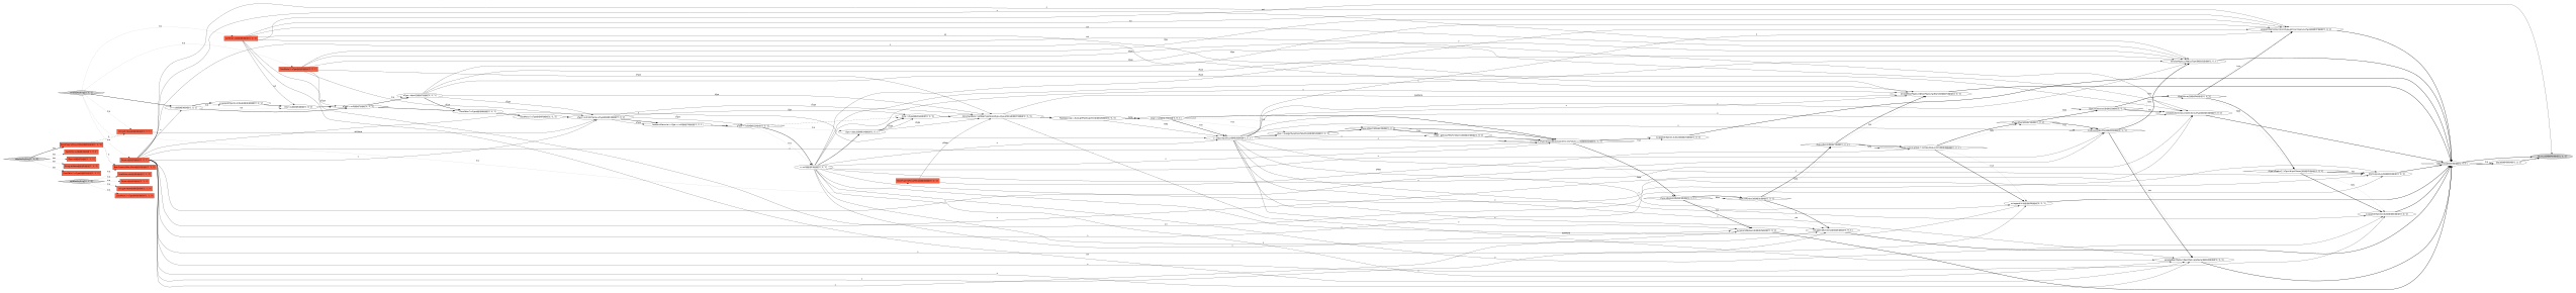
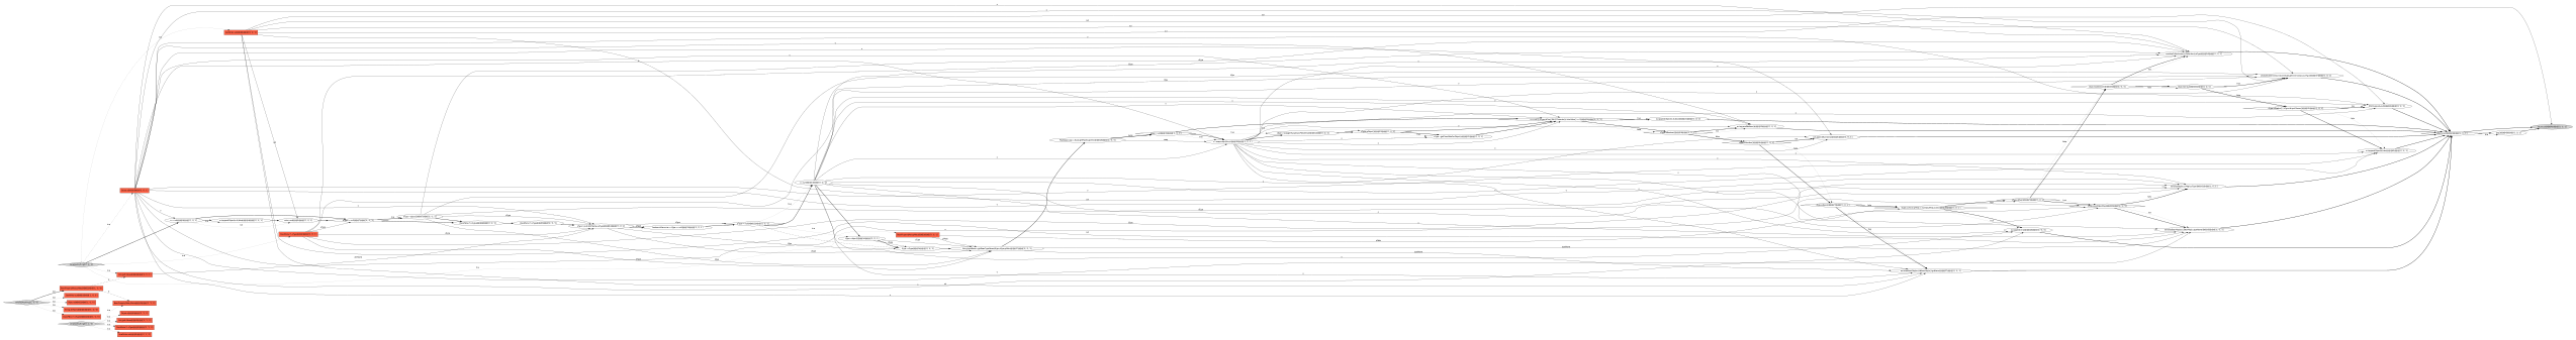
  digraph {
    fontname="IBM Plex Sans"
    rankdir=LR
    node [fillcolor=white fontname="IBM Plex Sans" shape=ellipse style=filled]
    edge [fontname="IBM Plex Sans" style=solid]
    n1 [label="pop()@@@45@@@['0', '0', '1']"]
    n2 [fillcolor=lightgray label="return out@@@46@@@['0', '0', '1']"]
    n3 [fillcolor=tomato label="UonWriter out@@@2@@@['0', '0', '1']" shape=box]
    n4 [label="serializeCollection(out,(Collection)o,eType)@@@34@@@['0', '0', '1']"]
    n5 [label="serializeMap(out,(Map)o,eType)@@@31@@@['0', '0', '1']"]
    n6 [label="serializeBeanMap(out,toBeanMap(o),typeName)@@@27@@@['0', '0', '1']"]
    n7 [label="return out@@@5@@@['0', '0', '1']"]
    n8 [label="serializeCollection(out,toList(sType.getInnerClass(),o),eType)@@@37@@@['0', '0', '1']"]
    n9 [label="IOUtils.pipe(o,out)@@@40@@@['0', '0', '1']"]
    n10 [label="serializeBeanMap(out,(BeanMap)o,typeName)@@@30@@@['0', '0', '1']"]
    n11 [label="!isRecursion@@@45@@@['0', '0', '1']" shape=diamond]
    n12 [label="eType == null@@@7@@@['0', '0', '1']" shape=diamond]
    n13 [label="aType == null@@@12@@@['0', '0', '1']" shape=diamond]
    n14 [label="o = null@@@13@@@['0', '0', '1']"]
    n15 [label="sType = aType@@@16@@@['0', '0', '1']"]
    n16 [label="aType = object()@@@14@@@['0', '0', '1']"]
    n17 [label="o instanceof BeanMap@@@30@@@['0', '0', '1']" shape=diamond]
    n18 [label="o == null || (sType.isChar() && ((Character)o).charValue() == 0)@@@24@@@['0', '0', '1']" shape=diamond]
    n19 [label="out.appendUri(o)@@@28@@@['0', '0', '1']"]
    n20 [label="out.appendObject(o,false)@@@43@@@['0', '0', '1']"]
    n21 [label="out.appendBoolean(o)@@@25@@@['0', '0', '1']"]
    n22 [label="out.appendNumber(o)@@@26@@@['0', '0', '1']"]
    n23 [label="o = swap.swap(this,o)@@@20@@@['0', '0', '1']"]
    n24 [label="String typeName = getBeanTypeName(eType,aType,pMeta)@@@17@@@['0', '0', '1']"]
    n25 [fillcolor=tomato label="JsonWriter out@@@2@@@['1', '0', '0']" shape=box]
    n26 [label="sType.isMap()@@@29@@@['0', '0', '1']" shape=diamond]
    n27 [label="sType.isCollection()@@@33@@@['0', '0', '1']" shape=diamond]
    n28 [label="sType.isArray()@@@36@@@['0', '0', '1']" shape=diamond]
    n29 [label="out.appendObject(null,false)@@@4@@@['0', '0', '1']"]
    n30 [label="out.appendObject(null,false)@@@24@@@['0', '0', '1']"]
    n31 [label="sType.isBoolean()@@@25@@@['0', '0', '1']" shape=diamond]
    n32 [label="sType = swap.getSwapClassMeta(this)@@@21@@@['0', '0', '1']"]
    n33 [label="sType = getClassMetaForObject(o)@@@22@@@['0', '0', '1']"]
    n34 [fillcolor=tomato label="Object o@@@2@@@['0', '0', '1']" shape=box]
    n35 [label="o == null@@@3@@@['0', '0', '1']"]
    n36 [label="aType = push(attrName,o,eType)@@@10@@@['0', '0', '1']"]
    n37 [label="boolean isRecursion = aType == null@@@11@@@['0', '0', '1']"]
    n38 [label="sType.isNumber()@@@26@@@['0', '0', '1']" shape=diamond]
    n39 [label="sType.isReader() || sType.isInputStream()@@@39@@@['0', '0', '1']" shape=diamond]
    n40 [label="sType.isBean()@@@27@@@['0', '0', '1']" shape=diamond]
    n41 [label="sType.isUri() || (pMeta != null && pMeta.isUri())@@@28@@@['0', '0', '1']" shape=diamond]
    n42 [fillcolor=tomato label="Object o@@@2@@@['1', '0', '0']" shape=box]
    n43 [label="swap != null@@@19@@@['0', '0', '1']" shape=diamond]
    n44 [label="sType.isObject()@@@22@@@['0', '0', '1']" shape=diamond]
    n45 [fillcolor=tomato label="JsonWriter out@@@2@@@['0', '1', '0']" shape=box]
    n46 [fillcolor=tomato label="String attrName@@@2@@@['1', '0', '0']" shape=box]
    n47 [fillcolor=tomato label="BeanPropertyMeta pMeta@@@2@@@['0', '1', '0']" shape=box]
    n48 [label="ClassMeta<?> aType@@@8@@@['0', '0', '1']"]
    n49 [label="eType = object()@@@7@@@['0', '0', '1']"]
    n50 [fillcolor=lightgray label="serializeAnything['0', '0', '1']" shape=diamond]
    n51 [fillcolor=tomato label="ClassMeta<?> eType@@@2@@@['0', '0', '1']" shape=box]
    n52 [fillcolor=tomato label="BeanPropertyMeta pMeta@@@2@@@['0', '0', '1']" shape=box]
    n53 [fillcolor=tomato label="String attrName@@@2@@@['0', '0', '1']" shape=box]
    n54 [label="PojoSwap swap = aType.getPojoSwap(this)@@@18@@@['0', '0', '1']"]
    n55 [fillcolor=tomato label="Object o@@@2@@@['0', '1', '0']" shape=box]
    n56 [label="ClassMeta<?> sType@@@9@@@['0', '0', '1']"]
    n57 [fillcolor=tomato label="ClassMeta<?> eType@@@2@@@['1', '0', '0']" shape=box]
    n58 [fillcolor=tomato label="BeanPropertyMeta pMeta@@@2@@@['1', '0', '0']" shape=box]
    n59 [fillcolor=lightgray label="serializeAnything['1', '0', '0']" shape=diamond]
    n60 [fillcolor=lightgray label="serializeAnything['0', '1', '0']" shape=diamond]
    n61 [fillcolor=tomato label="String attrName@@@2@@@['0', '1', '0']" shape=box]
    n62 [fillcolor=tomato label="ClassMeta<?> eType@@@2@@@['0', '1', '0']" shape=box]
    n1 -> n2 [style=bold]
    n3 -> n2 [label=out]
    n3 -> n4 [label=out]
    n3 -> n5 [label=out]
    n3 -> n6 [label=out]
    n3 -> n7 [label=out]
    n3 -> n8 [label=out]
    n3 -> n9 [label=out]
    n3 -> n10 [label=out]
    n4 -> n11 [style=bold]
    n5 -> n11 [style=bold]
    n6 -> n11 [style=bold]
    n7 -> n12 [style=bold]
    n8 -> n11 [style=bold]
    n9 -> n11 [style=bold]
    n10 -> n11 [style=bold]
    n11 -> n1 [style=bold]
    n11 -> n1 [label=true style=dotted]
    n11 -> n2 [style=bold]
    n12 -> n48 [style=bold]
    n12 -> n49 [label=true style=dotted]
    n12 -> n49 [style=bold]
    n13 -> n14 [style=bold]
    n13 -> n14 [label=true style=dotted]
    n13 -> n15 [style=dashed]
    n13 -> n16 [label=true style=dotted]
    n14 -> n4 [label=o]
-   n14 -> n5 [label=o]
    n14 -> n6 [label=o]
    n14 -> n8 [label=o]
    n14 -> n9 [label=o]
    n14 -> n10 [label=o]
    n14 -> n16 [style=bold]
    n14 -> n17 [label=o]
    n14 -> n18 [label=o]
    n14 -> n19 [label=o]
    n14 -> n20 [label=o]
    n14 -> n21 [label=o]
    n14 -> n22 [label=o]
    n14 -> n23 [label=o]
    n15 -> n24 [style=bold]
    n16 -> n15 [style=bold]
    n16 -> n15 [label=aType]
    n16 -> n24 [label=aType]
    n17 -> n5 [label=false style=dotted]
    n17 -> n5 [style=bold]
    n17 -> n10 [label=true style=dotted]
    n17 -> n10 [style=bold]
    n18 -> n30 [style=bold]
    n18 -> n30 [label=true style=dotted]
    n18 -> n31 [style=bold]
    n18 -> n31 [label=false style=dotted]
    n19 -> n11 [style=bold]
    n20 -> n11 [style=bold]
    n21 -> n11 [style=bold]
    n22 -> n11 [style=bold]
    n23 -> n4 [label=o]
    n23 -> n5 [label=o]
    n23 -> n6 [label=o]
    n23 -> n8 [label=o]
    n23 -> n9 [label=o]
    n23 -> n10 [label=o]
    n23 -> n17 [label=o]
    n23 -> n18 [label=o]
    n23 -> n19 [label=o]
    n23 -> n20 [label=o]
    n23 -> n21 [label=o]
    n23 -> n22 [label=o]
    n23 -> n32 [style=bold]
    n23 -> n33 [label=o]
    n24 -> n6 [label=typeName]
    n24 -> n10 [label=typeName]
    n24 -> n54 [style=bold]
    n26 -> n17 [label=true style=dotted]
    n26 -> n17 [style=bold]
    n26 -> n27 [label=false style=dotted]
    n26 -> n27 [style=bold]
    n27 -> n4 [label=true style=dotted]
    n27 -> n4 [style=bold]
    n27 -> n28 [style=bold]
    n27 -> n28 [label=false style=dotted]
    n28 -> n8 [label=true style=dotted]
    n28 -> n8 [style=bold]
    n28 -> n39 [label=false style=dotted]
    n28 -> n39 [style=bold]
    n29 -> n7 [style=bold]
    n30 -> n11 [style=bold]
    n31 -> n21 [style=bold]
    n31 -> n21 [label=true style=dotted]
    n31 -> n38 [label=false style=dotted]
    n31 -> n38 [style=bold]
    n32 -> n44 [style=bold]
    n33 -> n18 [style=bold]
    n34 -> n4 [label=o]
    n34 -> n5 [label=o]
    n34 -> n6 [label=o]
    n34 -> n8 [label=o]
    n34 -> n9 [label=o]
    n34 -> n10 [label=o]
    n34 -> n17 [label=o]
    n34 -> n18 [label=o]
    n34 -> n19 [label=o]
    n34 -> n20 [label=o]
    n34 -> n21 [label=o]
    n34 -> n22 [label=o]
    n34 -> n23 [label=o]
    n34 -> n35 [label=o]
    n34 -> n36 [label=o]
    n35 -> n7 [label=true style=dotted]
    n35 -> n12 [style=bold]
    n35 -> n29 [label=true style=dotted]
    n35 -> n29 [style=bold]
    n36 -> n13 [label=aType]
    n36 -> n15 [label=aType]
    n36 -> n24 [label=aType]
    n36 -> n37 [style=bold]
    n36 -> n37 [label=aType]
    n37 -> n13 [style=bold]
    n38 -> n22 [style=bold]
    n38 -> n22 [label=true style=dotted]
    n38 -> n40 [style=bold]
    n38 -> n40 [label=false style=dotted]
    n39 -> n9 [label=true style=dotted]
    n39 -> n9 [style=bold]
    n39 -> n20 [label=false style=dotted]
    n39 -> n20 [style=bold]
    n40 -> n6 [label=true style=dotted]
    n40 -> n6 [style=bold]
    n40 -> n41 [label=false style=dotted]
    n40 -> n41 [style=bold]
    n41 -> n19 [label=true style=dotted]
    n41 -> n19 [style=bold]
    n41 -> n26 [label=false style=dotted]
    n41 -> n26 [style=bold]
    n43 -> n18 [style=bold]
    n43 -> n23 [style=bold]
    n43 -> n23 [label=true style=dotted]
    n43 -> n32 [label=true style=dotted]
    n43 -> n44 [label=true style=dotted]
    n44 -> n18 [style=bold]
    n44 -> n33 [label=true style=dotted]
    n44 -> n33 [style=bold]
    n48 -> n56 [style=bold]
    n49 -> n4 [label=eType]
    n49 -> n5 [label=eType]
    n49 -> n8 [label=eType]
    n49 -> n24 [label=eType]
    n49 -> n36 [label=eType]
    n49 -> n48 [style=bold]
    n50 -> n3 [label=true style=dotted]
    n50 -> n34 [label=true style=dotted]
    n50 -> n35 [style=bold]
    n50 -> n51 [label=true style=dotted]
    n50 -> n52 [label=true style=dotted]
    n50 -> n53 [label=true style=dotted]
    n51 -> n4 [label=eType]
    n51 -> n5 [label=eType]
    n51 -> n8 [label=eType]
    n51 -> n12 [label=eType]
    n51 -> n24 [label=eType]
    n51 -> n36 [label=eType]
    n52 -> n24 [label=pMeta]
    n52 -> n41 [label=pMeta]
    n53 -> n36 [label=attrName]
    n54 -> n23 [label=swap]
    n54 -> n43 [style=bold]
    n54 -> n43 [label=swap]
    n56 -> n36 [style=bold]
    n58 -> n47 [label=0 style=dashed]
    n58 -> n53 [label=0 style=dashed]
    n59 -> n25 [label=true style=dotted]
    n59 -> n42 [label=true style=dotted]
    n59 -> n46 [label=true style=dotted]
    n59 -> n57 [label=true style=dotted]
    n59 -> n58 [label=true style=bold]
    n60 -> n45 [label=true style=dotted]
    n60 -> n47 [label=true style=dotted]
    n60 -> n55 [label=true style=dotted]
    n60 -> n61 [label=true style=dotted]
    n60 -> n62 [label=true style=dotted]
  }
